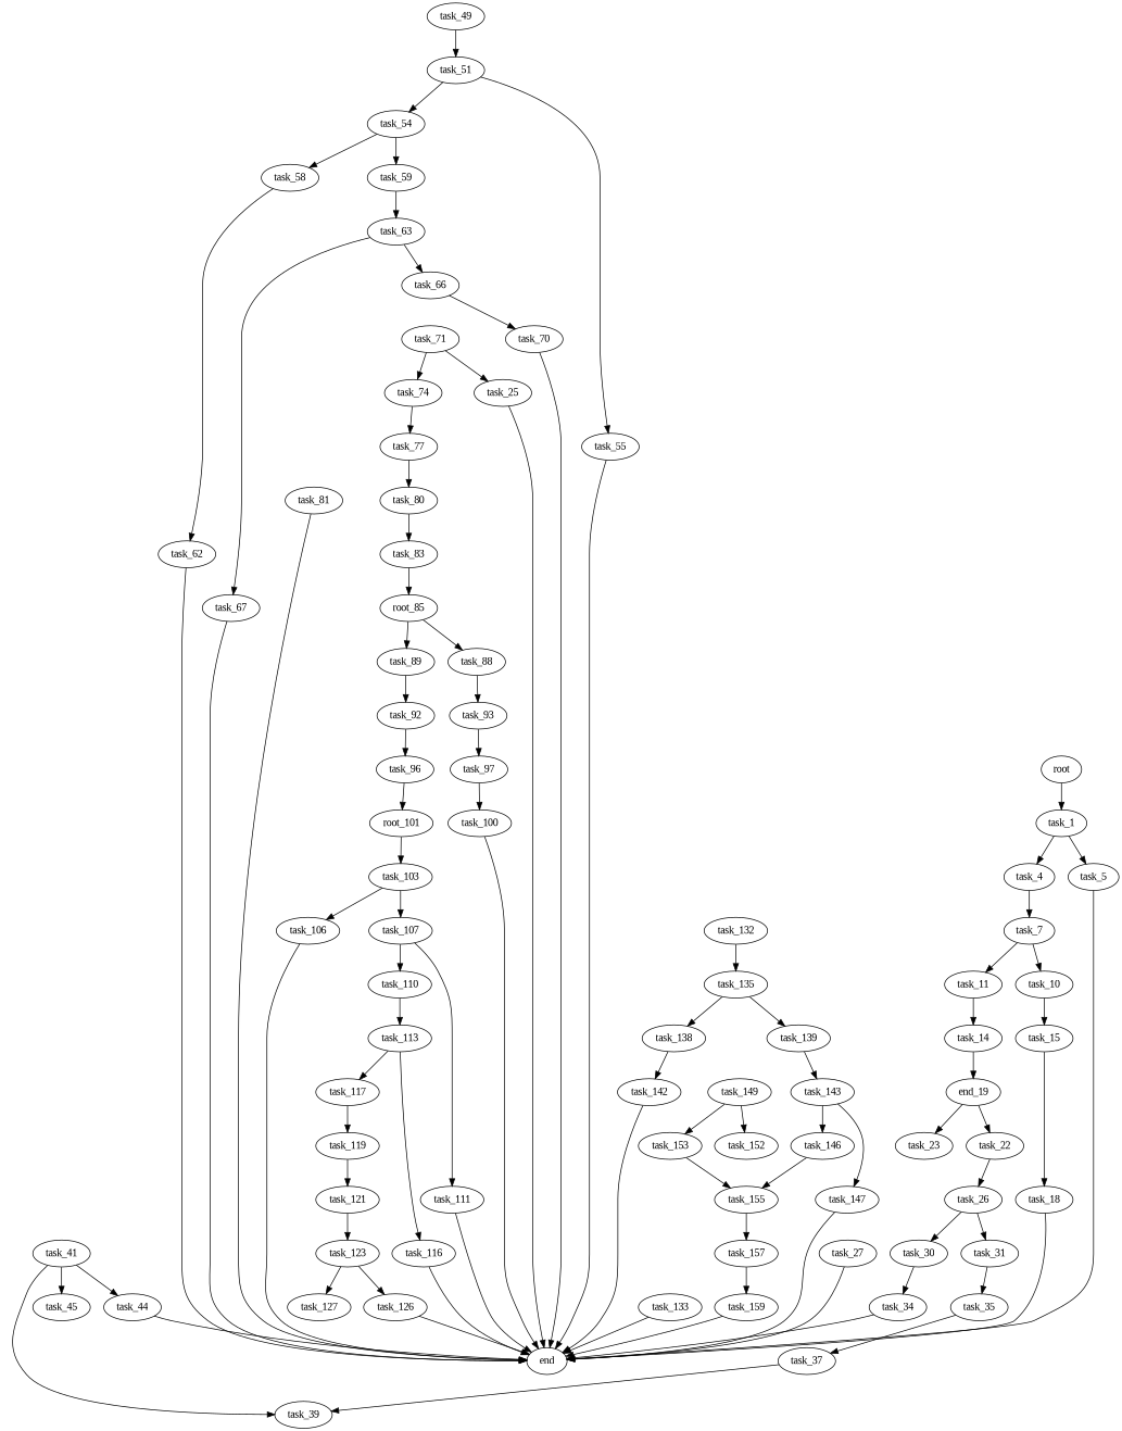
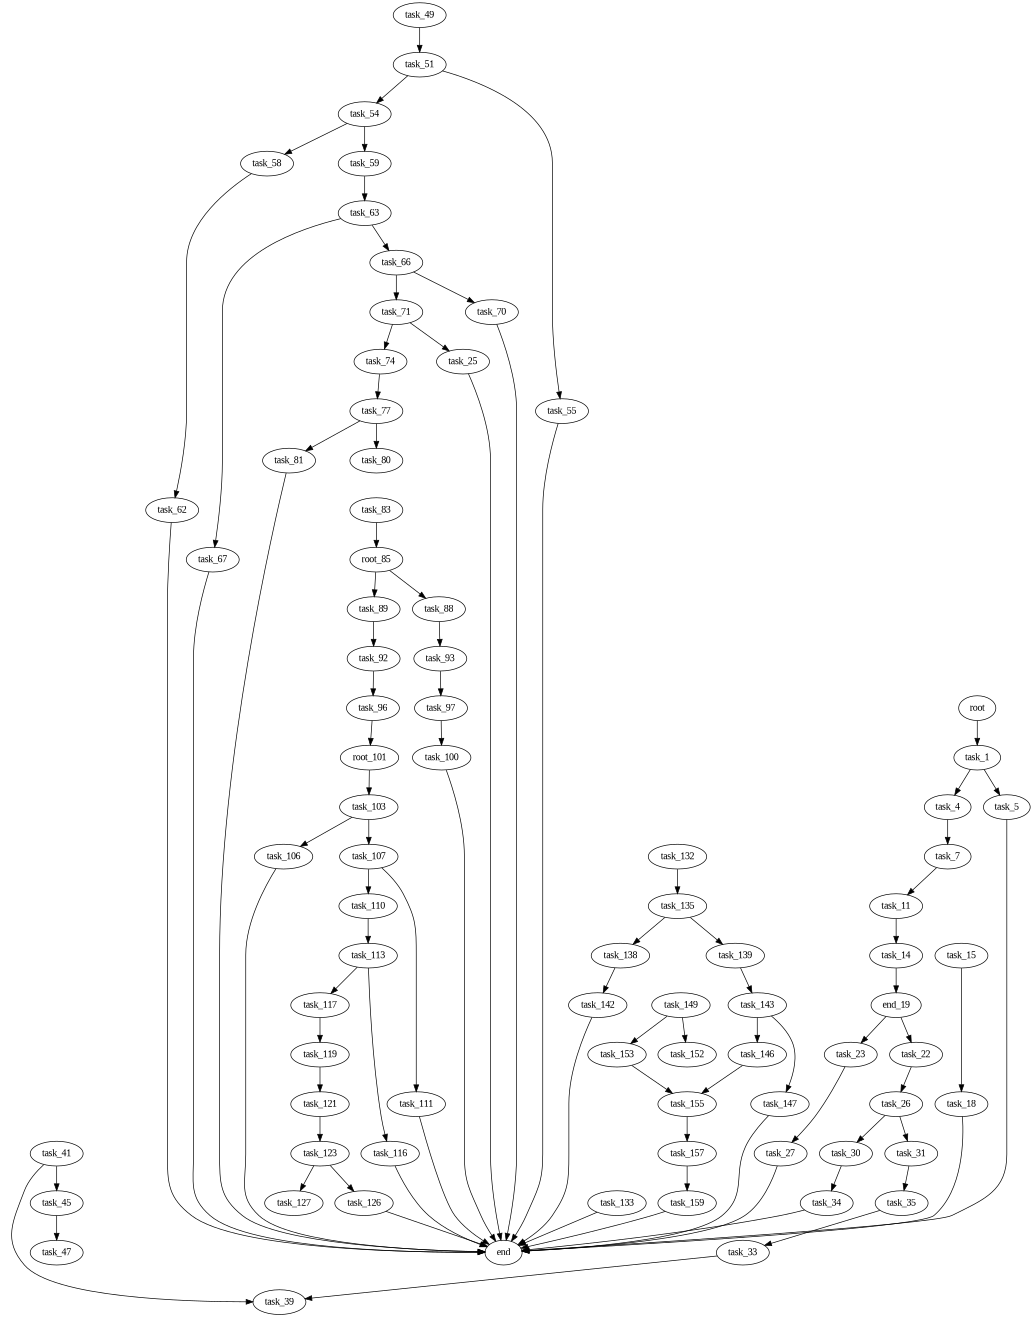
  digraph {
    fontname="Liberation Serif"
    node [fontname="Liberation Serif"]
    edge [fontname="Liberation Serif"]
    root
    task_1
    task_4
    task_5
    task_7
    end
-   task_10
    task_11
    task_15
    task_14
    task_18
    n12 [label=end_19]
    task_22
    task_23
    task_26
    task_27
    task_30
    task_31
    task_34
    task_35
-   task_37
+   task_37 [label=task_33]
    task_39
    task_41
-   task_44
    task_45
+   task_47
    task_49
    task_51
    task_54
    task_55
    task_58
    task_59
    task_62
    task_63
    task_66
    task_67
    task_70
    task_71
    task_74
    n40 [label=task_25]
    task_77
    task_80
    task_81
    task_83
    n45 [label=root_85]
    task_88
    task_89
    task_93
    task_92
    task_97
    task_96
    task_100
    n53 [label=root_101]
    task_103
    task_106
    task_107
    task_110
    task_111
    task_113
    task_116
    task_117
    task_119
    task_121
    task_123
    task_126
    task_127
    task_132
    task_135
    task_133
    task_138
    task_139
    task_142
    task_143
    task_146
    task_147
    task_155
    task_149
    task_152
    task_153
    task_157
    task_159
    root -> task_1
    task_1 -> task_4
    task_1 -> task_5
    task_4 -> task_7
    task_5 -> end
-   task_7 -> task_10
    task_7 -> task_11
-   task_10 -> task_15
    task_11 -> task_14
    task_15 -> task_18
    task_14 -> n12
    task_18 -> end
    n12 -> task_22
    n12 -> task_23
    task_22 -> task_26
+   task_23 -> task_27
    task_26 -> task_30
    task_26 -> task_31
    task_27 -> end
    task_30 -> task_34
    task_31 -> task_35
    task_34 -> end
    task_35 -> task_37
    task_37 -> task_39
    task_41 -> task_39
-   task_41 -> task_44
    task_41 -> task_45
-   task_44 -> end
+   task_45 -> task_47
    task_49 -> task_51
    task_51 -> task_54
    task_51 -> task_55
    task_54 -> task_58
    task_54 -> task_59
    task_55 -> end
    task_58 -> task_62
    task_59 -> task_63
    task_62 -> end
    task_63 -> task_66
    task_63 -> task_67
    task_66 -> task_70
+   task_66 -> task_71
    task_67 -> end
    task_70 -> end
    task_71 -> task_74
    task_71 -> n40
    task_74 -> task_77
    n40 -> end
    task_77 -> task_80
-   task_80 -> task_83
+   task_77 -> task_81
    task_81 -> end
    task_83 -> n45
    n45 -> task_88
    n45 -> task_89
    task_88 -> task_93
    task_89 -> task_92
    task_93 -> task_97
    task_92 -> task_96
    task_97 -> task_100
    task_96 -> n53
    task_100 -> end
    n53 -> task_103
    task_103 -> task_106
    task_103 -> task_107
    task_106 -> end
    task_107 -> task_110
    task_107 -> task_111
    task_110 -> task_113
    task_111 -> end
    task_113 -> task_116
    task_113 -> task_117
    task_116 -> end
    task_117 -> task_119
    task_119 -> task_121
    task_121 -> task_123
    task_123 -> task_126
    task_123 -> task_127
    task_126 -> end
    task_132 -> task_135
    task_135 -> task_138
    task_135 -> task_139
    task_133 -> end
    task_138 -> task_142
    task_139 -> task_143
    task_142 -> end
    task_143 -> task_146
    task_143 -> task_147
    task_146 -> task_155
    task_147 -> end
    task_155 -> task_157
    task_149 -> task_152
    task_149 -> task_153
    task_153 -> task_155
    task_157 -> task_159
    task_159 -> end
  }
